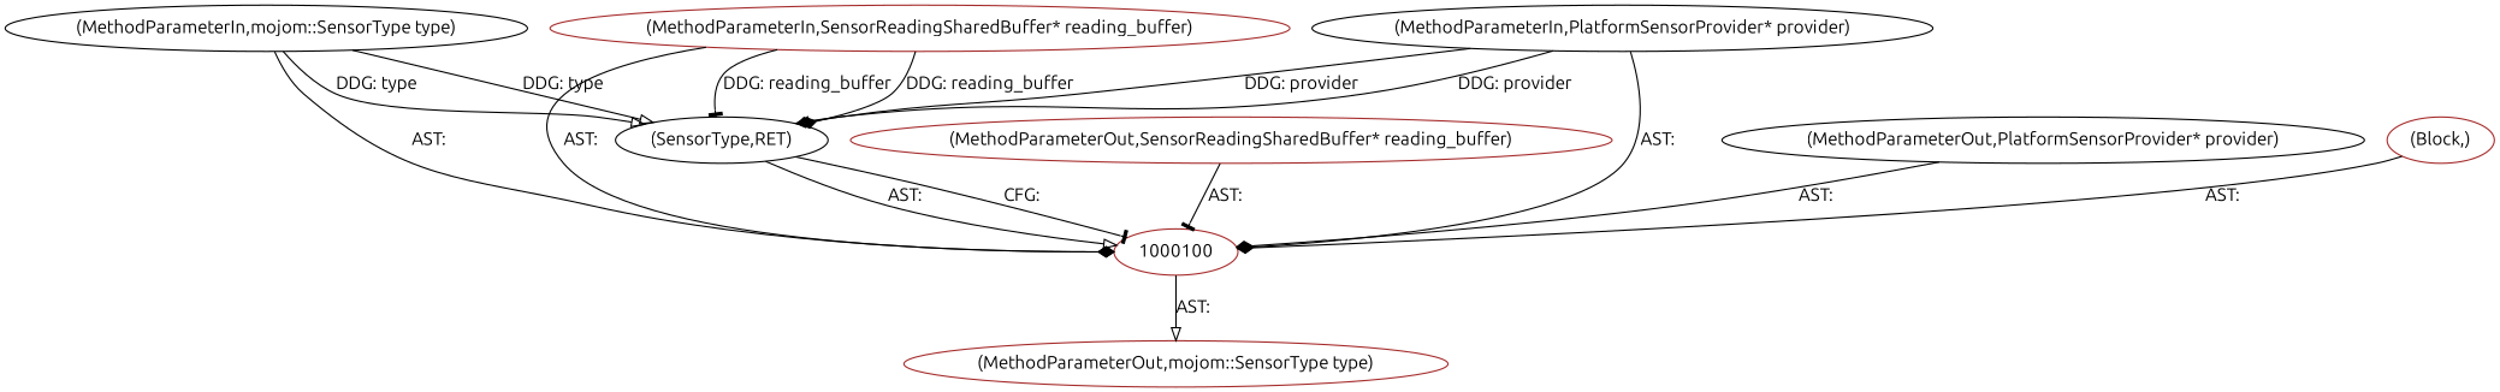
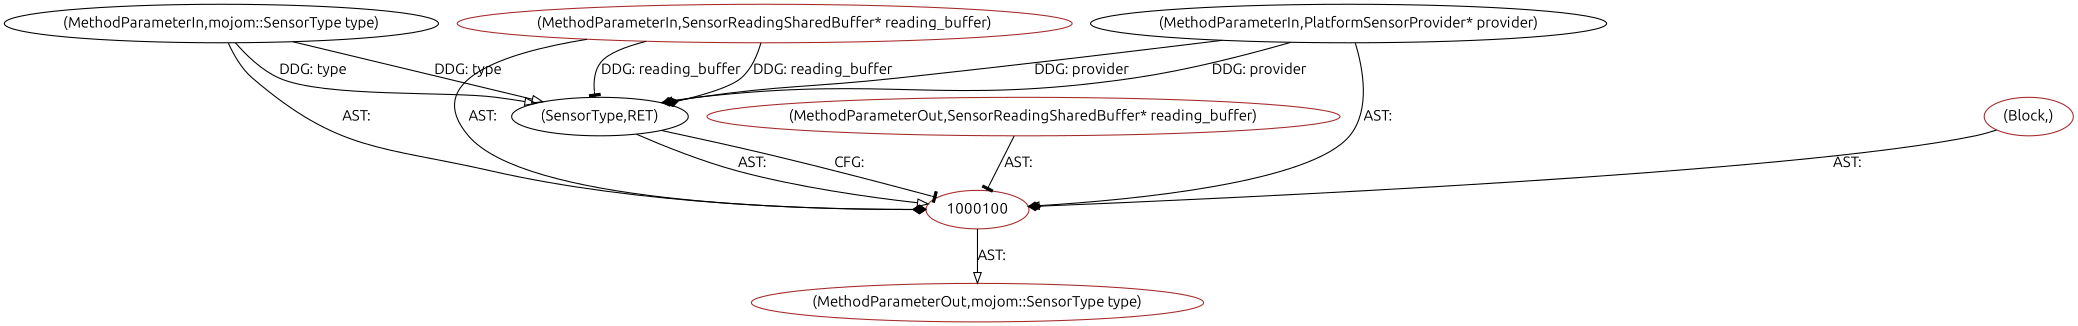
  digraph {
    fontname=Ubuntu
    node [color=brown fontname=Ubuntu]
    edge [arrowhead=onormal fontname=Ubuntu]
    n1 [color=black label="(SensorType,RET)"]
    1000100
    n3 [label="(MethodParameterOut,mojom::SensorType type)"]
    n4 [color=black label="(MethodParameterIn,mojom::SensorType type)"]
    n5 [label="(MethodParameterIn,SensorReadingSharedBuffer* reading_buffer)"]
    n6 [label="(MethodParameterOut,SensorReadingSharedBuffer* reading_buffer)"]
    n7 [color=black label="(MethodParameterIn,PlatformSensorProvider* provider)"]
-   n8 [color=black label="(MethodParameterOut,PlatformSensorProvider* provider)"]
    n9 [label="(Block,)"]
    n1 -> 1000100 [label="AST: "]
    n1 -> 1000100 [arrowhead=tee label="CFG: "]
    1000100 -> n3 [label="AST: "]
    n4 -> n1 [label="DDG: type"]
    n4 -> n1 [label="DDG: type"]
    n4 -> 1000100 [arrowhead=diamond label="AST: "]
    n5 -> n1 [arrowhead=tee label="DDG: reading_buffer"]
    n5 -> n1 [arrowhead=diamond label="DDG: reading_buffer"]
    n5 -> 1000100 [arrowhead=diamond label="AST: "]
    n6 -> 1000100 [arrowhead=tee label="AST: "]
    n7 -> n1 [arrowhead=diamond label="DDG: provider"]
    n7 -> n1 [label="DDG: provider"]
-   n7 -> 1000100 [arrowhead=diamond label="AST: "]
-   n8 -> 1000100 [arrowhead=diamond label="AST: "]
+   n7 -> 1000100 [label="AST: "]
    n9 -> 1000100 [arrowhead=diamond label="AST: "]
  }
